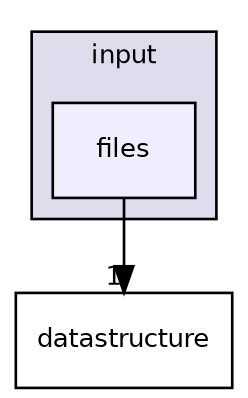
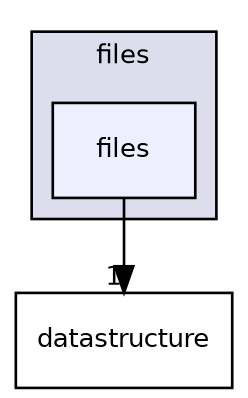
  digraph {
    compound=true
    node [fontname=Helvetica fontsize=10 shape=box]
    n1 [fillcolor="#eeeeff" label=files pencolor=black style=filled]
    n2 [label=datastructure]
    subgraph cluster_1 {
      bgcolor="#ddddee"
      fontname=Helvetica
      fontsize=10
-     label=input
+     label=files
      pencolor=black
      n1
    }
    n1 -> n2 [headlabel=1 labeldistance=1.5 labelfontname=Helvetica labelfontsize=10]
  }
